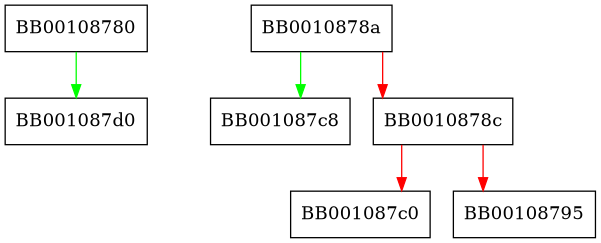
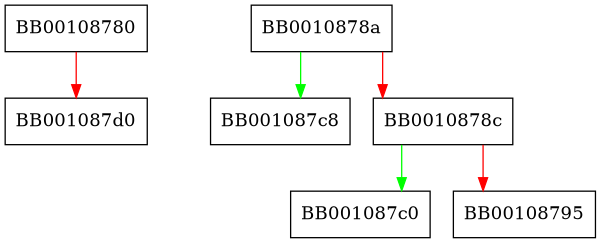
  digraph {
    splines=ortho
    node [shape=box]
    edge [color=green]
    BB00108780
    BB001087d0
    BB0010878a
    BB001087c8
    BB0010878c
    BB001087c0
    BB00108795
-   BB00108780 -> BB001087d0
+   BB00108780 -> BB001087d0 [color=red]
    BB0010878a -> BB001087c8
    BB0010878a -> BB0010878c [color=red]
-   BB0010878c -> BB001087c0 [color=red]
+   BB0010878c -> BB001087c0
    BB0010878c -> BB00108795 [color=red]
  }
